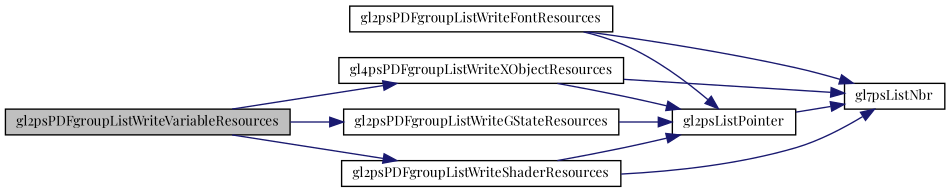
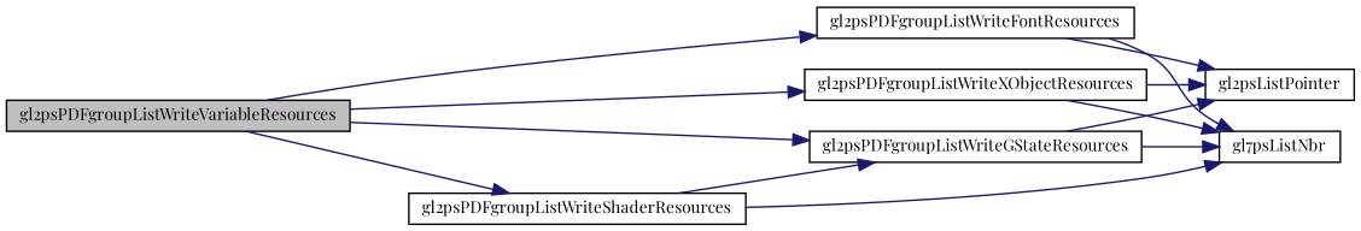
  digraph {
    fontname="Playfair Display"
    rankdir=LR
    node [color=black fillcolor=white fontname="Playfair Display" fontsize=10 shape=record style=filled]
    edge [color=midnightblue fontname="Playfair Display" fontsize=10 labelfontname=FreeSans labelfontsize=10 style=solid]
    n1 [fillcolor=grey75 fontcolor=black height=0.2 label=gl2psPDFgroupListWriteVariableResources width=0.4]
    n2 [height=0.2 label=gl2psPDFgroupListWriteFontResources width=0.4]
    n3 [height=0.2 label=gl2psPDFgroupListWriteGStateResources width=0.4]
    n4 [height=0.2 label=gl2psPDFgroupListWriteShaderResources width=0.4]
-   n5 [height=0.2 label=gl4psPDFgroupListWriteXObjectResources width=0.4]
+   n5 [height=0.2 label=gl2psPDFgroupListWriteXObjectResources width=0.4]
    n6 [height=0.2 label=gl7psListNbr width=0.4]
    n7 [height=0.2 label=gl2psListPointer width=0.4]
+   n1 -> n2
    n1 -> n3
    n1 -> n4
    n1 -> n5
    n2 -> n6
    n2 -> n7
-   n7 -> n6
+   n3 -> n6
    n3 -> n7
    n4 -> n6
-   n4 -> n7
+   n4 -> n3
    n5 -> n6
    n5 -> n7
  }
